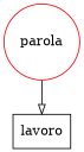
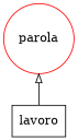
  digraph {
    rankdir=BT
    n1 [label=lavoro shape=box]
    n2 [color=red label=parola shape=circle]
    subgraph sub_1 {
      rank=source
      n1
    }
    subgraph sub_2 {
      rank=same
      n2
    }
    subgraph sub_3 {
      rank=same
    }
    subgraph sub_4 {
      rank=same
    }
    subgraph sub_5 {
      rank=same
    }
-   n2 -> n1 [arrowhead=empty]
+   n1 -> n2 [arrowhead=empty]
  }
